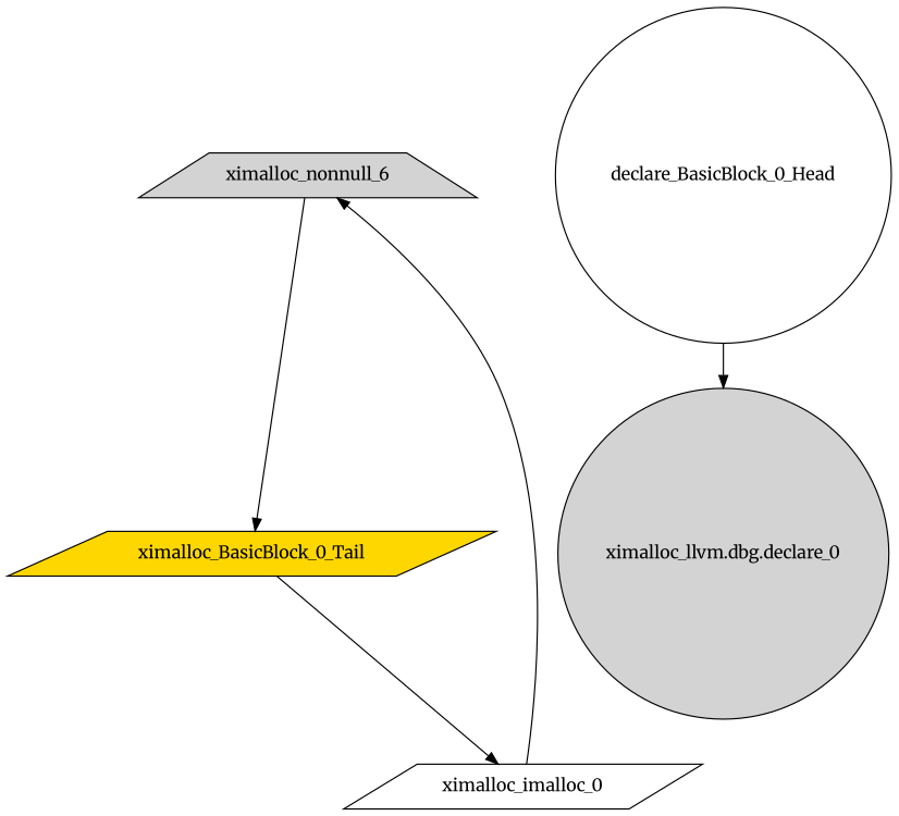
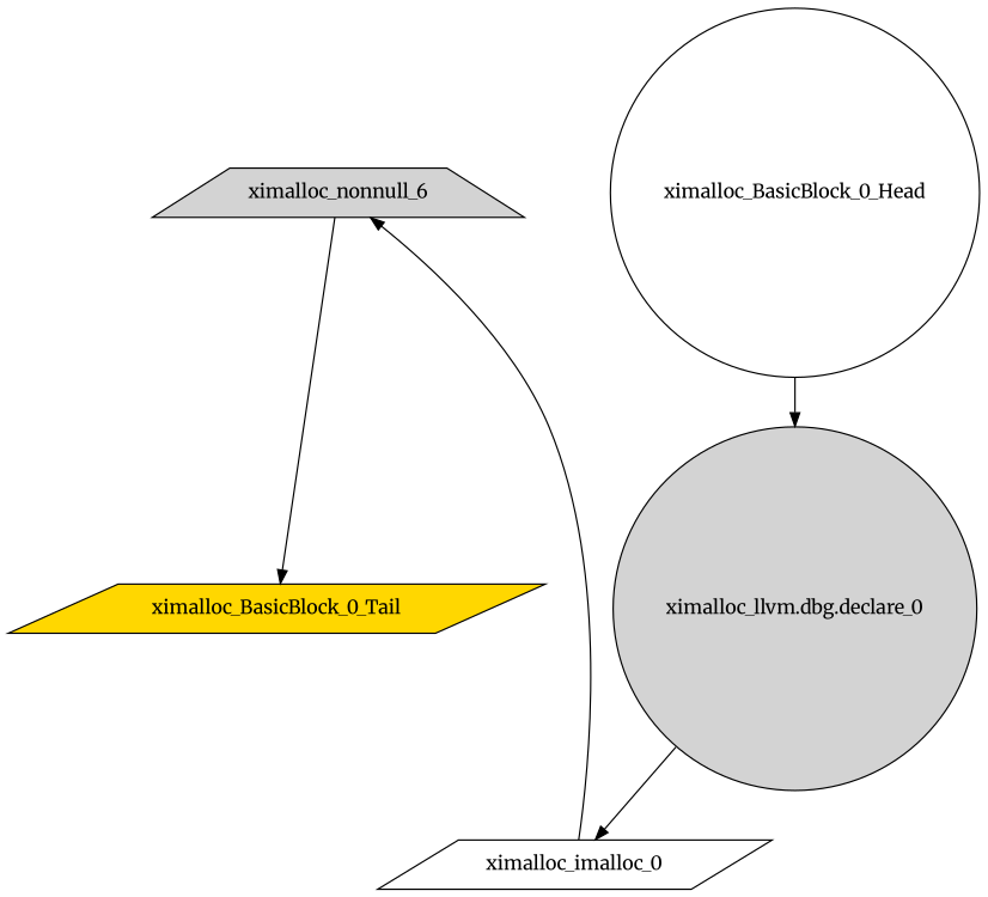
  digraph {
    fontname=Merriweather
    node [fillcolor=lightgrey fontname=Merriweather shape=parallelogram style=filled]
    edge [fontname=Merriweather]
    n1 [label=ximalloc_nonnull_6 shape=trapezium]
    ximalloc_imalloc_0 [fillcolor=white]
    ximalloc_BasicBlock_0_Tail [fillcolor=gold]
-   ximalloc_BasicBlock_0_Head [fillcolor=white shape=circle label=declare_BasicBlock_0_Head]
+   ximalloc_BasicBlock_0_Head [fillcolor=white shape=circle]
    "ximalloc_llvm.dbg.declare_0" [shape=circle]
    n1 -> ximalloc_BasicBlock_0_Tail
    ximalloc_imalloc_0 -> n1
    ximalloc_BasicBlock_0_Head -> "ximalloc_llvm.dbg.declare_0"
-   ximalloc_BasicBlock_0_Tail -> ximalloc_imalloc_0
+   "ximalloc_llvm.dbg.declare_0" -> ximalloc_imalloc_0
  }
